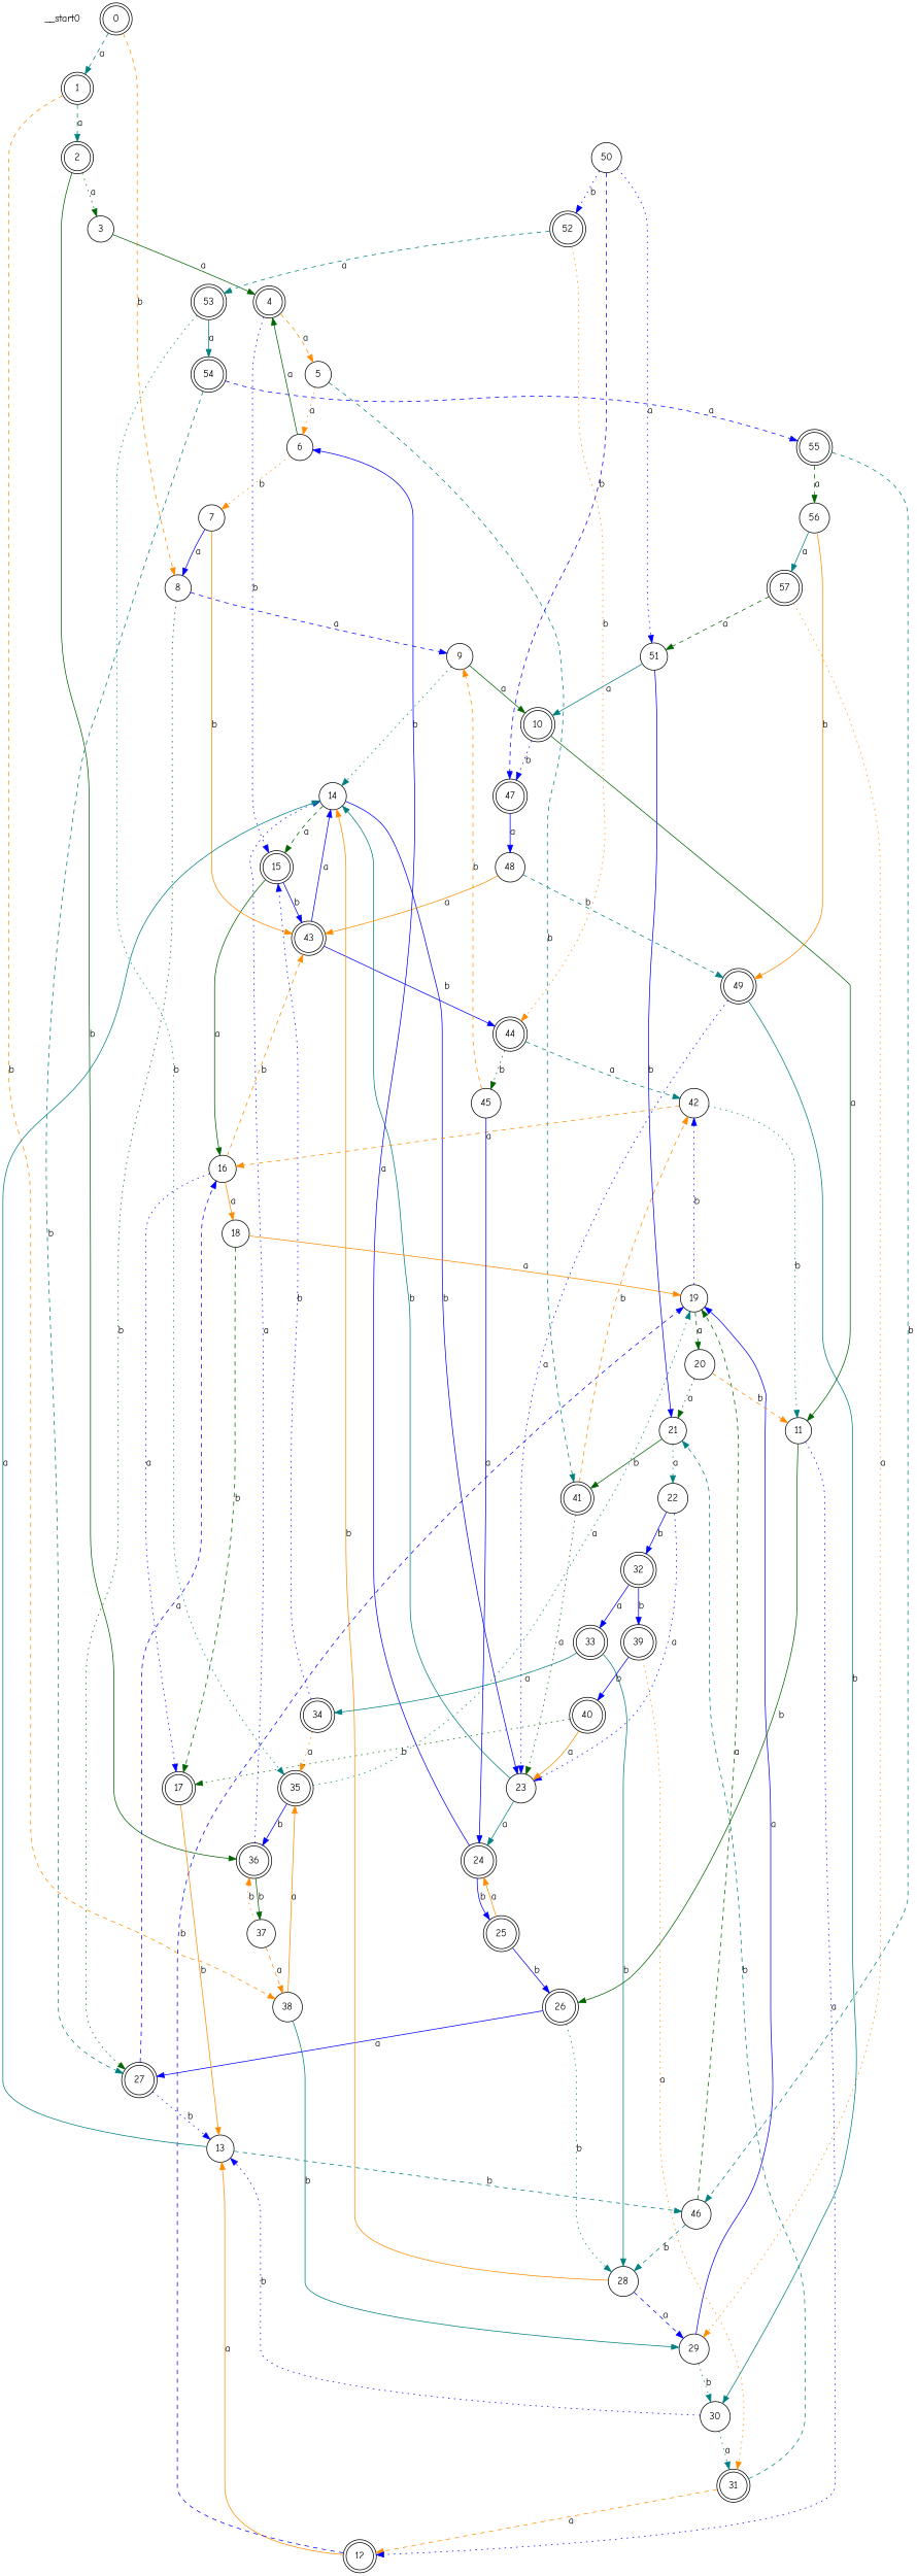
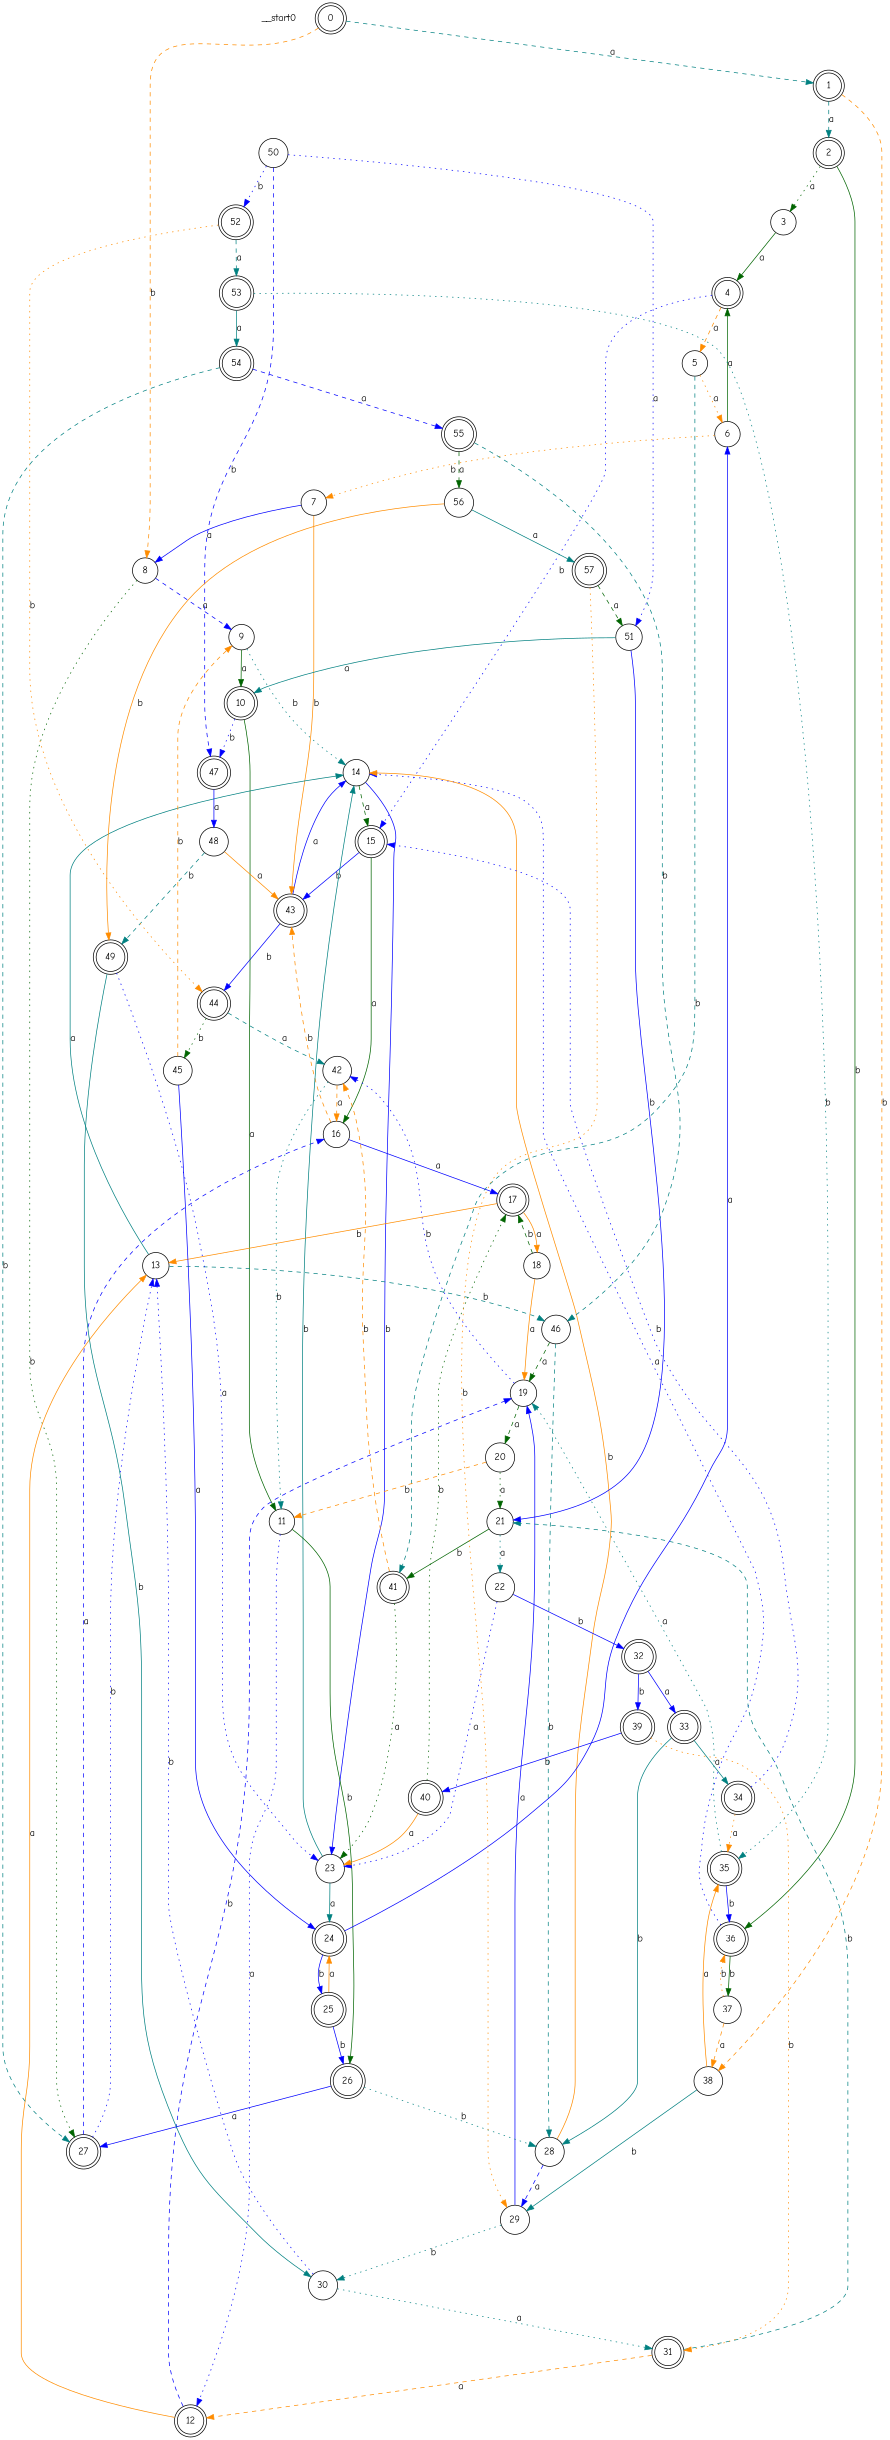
  digraph {
    fontname="Comic Neue"
    rankdir=TB
    node [fontname="Comic Neue" shape=doublecircle color=black fillcolor=white style="rounded,filled"]
    edge [color=blue fontname="Comic Neue" style=solid]
    __start0 [shape=none color="" fillcolor="" style=""]
    n2 [label=0]
    n3 [label=1]
    n4 [label=8 shape=circle style=filled]
    n5 [label=2]
    n6 [label=38 shape=circle style=filled]
    n7 [label=9 shape=circle style=filled]
    n8 [label=27]
    n9 [label=3 shape=circle style=filled]
    n10 [label=36]
    n11 [label=29 shape=circle style=filled]
    n12 [label=35]
    n13 [label=4]
    n14 [label=14 shape=circle style=filled]
    n15 [label=37 shape=circle style=filled]
    n16 [label=5 shape=circle style=filled]
    n17 [label=15]
    n18 [label=31]
    n19 [label=12]
    n20 [label=21 shape=circle style=filled]
    n21 [label=6 shape=circle style=filled]
    n22 [label=41]
    n23 [label=43]
    n24 [label=16 shape=circle style=filled]
    n25 [label=7 shape=circle style=filled]
    n26 [label=23 shape=circle style=filled]
    n27 [label=42 shape=circle style=filled]
    n28 [label=44 style=filled]
    n29 [label=10]
    n30 [label=13 shape=circle style=filled]
    n31 [label=11 shape=circle style=filled]
    n32 [label=47]
    n33 [label=26]
    n34 [label=48 shape=circle style=filled]
    n35 [label=19 shape=circle style=filled]
    n36 [label=28 shape=circle style=filled]
    n37 [label=46 shape=circle style=filled]
    n38 [label=20 shape=circle style=filled]
    n39 [label=24]
    n40 [label=17]
    n41 [label=18 shape=circle style=filled]
    n42 [label=22 shape=circle style=filled]
    n43 [label=32]
    n44 [label=33]
    n45 [label=39]
    n46 [label=25]
    n47 [label=30 shape=circle style=filled]
    n48 [label=34]
    n49 [label=40]
    n50 [label=45 shape=circle style=filled]
    n51 [label=49]
    n52 [label=50 shape=circle style=filled]
    n53 [label=51 shape=circle style=filled]
    n54 [label=52]
    n55 [label=53]
    n56 [label=54]
    n57 [label=55]
    n58 [label=56 shape=circle style=filled]
    n59 [label=57]
    n2 -> n3 [color=teal label=a style=dashed]
    n2 -> n4 [color=darkorange label=b style=dashed]
    n3 -> n5 [color=teal label=a style=dashed]
    n3 -> n6 [color=darkorange label=b style=dashed]
    n4 -> n7 [label=a style=dashed]
    n4 -> n8 [color=darkgreen label=b style=dotted]
    n5 -> n9 [color=darkgreen label=a style=dotted]
    n5 -> n10 [color=darkgreen label=b]
    n6 -> n11 [color=teal label=b]
    n6 -> n12 [color=darkorange label=a]
    n7 -> n14 [color=teal label=b style=dotted]
    n7 -> n29 [color=darkgreen label=a]
    n8 -> n24 [label=a style=dashed]
    n8 -> n30 [label=b style=dotted]
    n9 -> n13 [color=darkgreen label=a]
    n10 -> n14 [label=a style=dotted]
    n10 -> n15 [color=darkgreen label=b]
    n11 -> n35 [label=a]
    n11 -> n47 [color=teal label=b style=dotted]
    n12 -> n10 [label=b]
    n12 -> n35 [color=teal label=a style=dotted]
    n13 -> n16 [color=darkorange label=a style=dashed]
    n13 -> n17 [label=b style=dotted]
    n14 -> n17 [color=darkgreen label=a style=dashed]
    n14 -> n26 [label=b]
    n15 -> n6 [color=darkorange label=a style=dashed]
    n15 -> n10 [color=darkorange label=b style=dotted]
    n16 -> n21 [color=darkorange label=a style=dotted]
    n16 -> n22 [color=teal label=b style=dashed]
    n17 -> n23 [label=b]
    n17 -> n24 [color=darkgreen label=a]
    n18 -> n19 [color=darkorange label=a style=dashed]
    n18 -> n20 [color=teal label=b style=dashed]
    n19 -> n30 [color=darkorange label=a]
    n19 -> n35 [label=b style=dashed]
    n20 -> n22 [color=darkgreen label=b]
    n20 -> n42 [color=teal label=a style=dotted]
    n21 -> n13 [color=darkgreen label=a]
    n21 -> n25 [color=darkorange label=b style=dotted]
    n22 -> n26 [color=darkgreen label=a style=dotted]
    n22 -> n27 [color=darkorange label=b style=dashed]
    n23 -> n14 [label=a]
    n23 -> n28 [label=b]
    n24 -> n23 [color=darkorange label=b style=dashed]
-   n24 -> n40 [label=a style=dotted]
+   n24 -> n40 [label=a]
    n25 -> n4 [label=a]
    n25 -> n23 [color=darkorange label=b]
    n26 -> n14 [color=teal label=b]
    n26 -> n39 [color=teal label=a]
    n27 -> n24 [color=darkorange label=a style=dashed]
    n27 -> n31 [color=teal label=b style=dotted]
    n28 -> n27 [color=teal label=a style=dashed]
    n28 -> n50 [color=darkgreen label=b style=dotted]
    n29 -> n31 [color=darkgreen label=a]
    n29 -> n32 [label=b style=dotted]
    n30 -> n14 [color=teal label=a]
    n30 -> n37 [color=teal label=b style=dashed]
    n31 -> n19 [label=a style=dotted]
    n31 -> n33 [color=darkgreen label=b]
    n32 -> n34 [label=a]
    n33 -> n8 [label=a]
    n33 -> n36 [color=teal label=b style=dotted]
    n34 -> n23 [color=darkorange label=a]
    n34 -> n51 [color=teal label=b style=dashed]
    n35 -> n27 [label=b style=dotted]
    n35 -> n38 [color=darkgreen label=a style=dashed]
    n36 -> n11 [label=a style=dashed]
    n36 -> n14 [color=darkorange label=b]
    n37 -> n35 [color=darkgreen label=a style=dashed]
    n37 -> n36 [color=teal label=b style=dashed]
    n38 -> n20 [color=darkgreen label=a style=dotted]
    n38 -> n31 [color=darkorange label=b style=dashed]
    n39 -> n21 [label=a]
    n39 -> n46 [label=b]
    n40 -> n30 [color=darkorange label=b]
-   n24 -> n41 [color=darkorange label=a]
+   n40 -> n41 [color=darkorange label=a]
    n41 -> n35 [color=darkorange label=a]
    n41 -> n40 [color=darkgreen label=b style=dashed]
    n42 -> n26 [label=a style=dotted]
    n42 -> n43 [label=b]
    n43 -> n44 [label=a]
    n43 -> n45 [label=b]
    n44 -> n36 [color=teal label=b]
    n44 -> n48 [color=teal label=a]
-   n45 -> n18 [color=darkorange label=a style=dotted]
+   n45 -> n18 [color=darkorange label=b style=dotted]
    n45 -> n49 [label=b]
    n46 -> n33 [label=b]
    n46 -> n39 [color=darkorange label=a]
    n47 -> n18 [color=teal label=a style=dotted]
    n47 -> n30 [label=b style=dotted]
    n48 -> n12 [color=darkorange label=a style=dotted]
    n48 -> n17 [label=b style=dotted]
    n49 -> n26 [color=darkorange label=a]
    n49 -> n40 [color=darkgreen label=b style=dotted]
    n50 -> n7 [color=darkorange label=b style=dashed]
    n50 -> n39 [label=a]
    n51 -> n26 [label=a style=dotted]
    n51 -> n47 [color=teal label=b]
    n52 -> n32 [label=b style=dashed]
    n52 -> n53 [label=a style=dotted]
    n52 -> n54 [label=b style=dotted]
    n53 -> n20 [label=b]
    n53 -> n29 [color=teal label=a]
    n54 -> n28 [color=darkorange label=b style=dotted]
    n54 -> n55 [color=teal label=a style=dashed]
    n55 -> n12 [color=teal label=b style=dotted]
    n55 -> n56 [color=teal label=a]
    n56 -> n8 [color=teal label=b style=dashed]
    n56 -> n57 [label=a style=dashed]
    n57 -> n37 [color=teal label=b style=dashed]
    n57 -> n58 [color=darkgreen label=a style=dashed]
    n58 -> n51 [color=darkorange label=b]
    n58 -> n59 [color=teal label=a]
-   n59 -> n11 [color=darkorange label=a style=dotted]
+   n59 -> n11 [color=darkorange label=b style=dotted]
    n59 -> n53 [color=darkgreen label=a style=dashed]
  }
